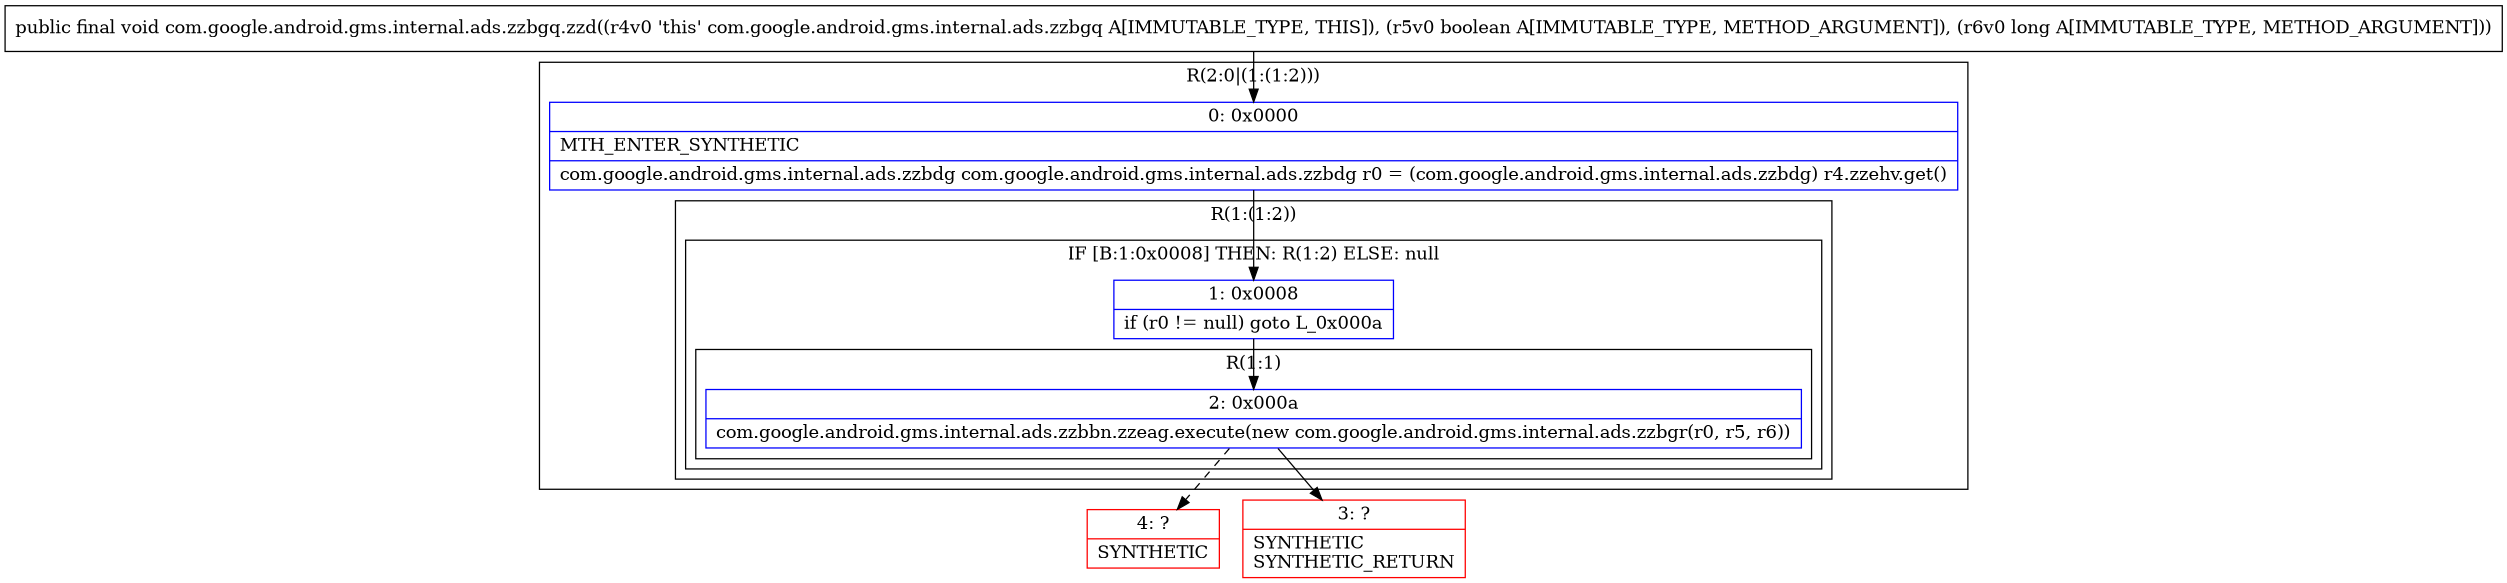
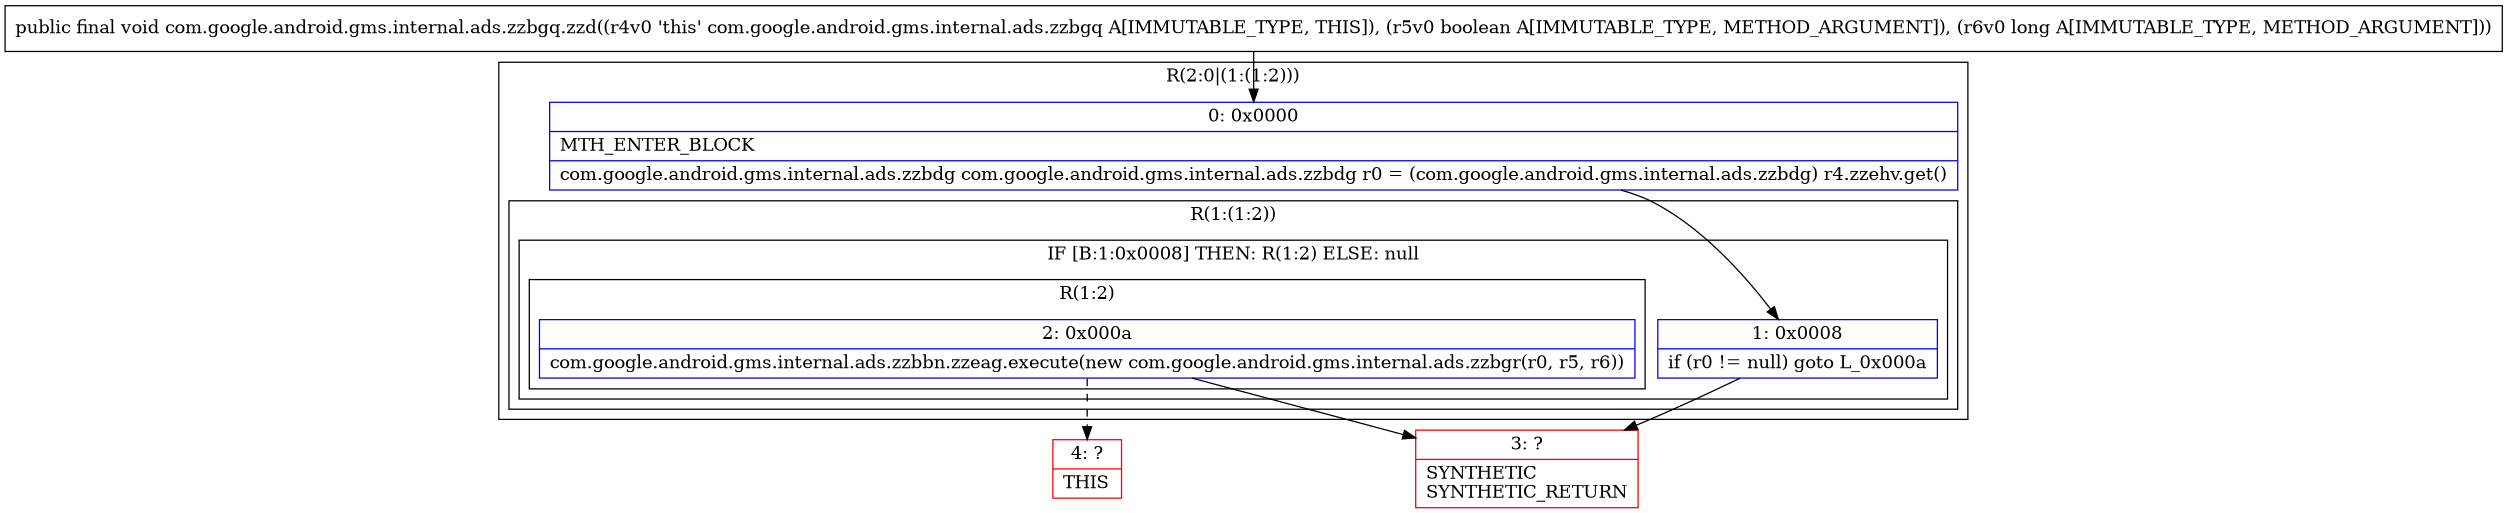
  digraph {
    node [color=blue shape=record]
    n1 [label="{2\:\ 0x000a|com.google.android.gms.internal.ads.zzbbn.zzeag.execute(new com.google.android.gms.internal.ads.zzbgr(r0, r5, r6))\l}"]
    n2 [label="{1\:\ 0x0008|if (r0 != null) goto L_0x000a\l}"]
-   n3 [label="{0\:\ 0x0000|MTH_ENTER_SYNTHETIC\l|com.google.android.gms.internal.ads.zzbdg com.google.android.gms.internal.ads.zzbdg r0 = (com.google.android.gms.internal.ads.zzbdg) r4.zzehv.get()\l}"]
-   n4 [color=red label="{4\:\ ?|SYNTHETIC\l}"]
+   n3 [label="{0\:\ 0x0000|MTH_ENTER_BLOCK\l|com.google.android.gms.internal.ads.zzbdg com.google.android.gms.internal.ads.zzbdg r0 = (com.google.android.gms.internal.ads.zzbdg) r4.zzehv.get()\l}"]
+   n4 [color=red label="{4\:\ ?|THIS\l}"]
    n5 [color=red label="{3\:\ ?|SYNTHETIC\lSYNTHETIC_RETURN\l}"]
    n6 [label="{public final void com.google.android.gms.internal.ads.zzbgq.zzd((r4v0 'this' com.google.android.gms.internal.ads.zzbgq A[IMMUTABLE_TYPE, THIS]), (r5v0 boolean A[IMMUTABLE_TYPE, METHOD_ARGUMENT]), (r6v0 long A[IMMUTABLE_TYPE, METHOD_ARGUMENT])) }" color=""]
    subgraph cluster_1 {
      label="R(2:0|(1:(1:2)))"
      n3
      subgraph cluster_2 {
        label="R(1:(1:2))"
        subgraph cluster_3 {
          label="IF [B:1:0x0008] THEN: R(1:2) ELSE: null"
          n2
          subgraph cluster_4 {
-           label="R(1:1)"
+           label="R(1:2)"
            n1
          }
        }
      }
    }
    n1 -> n4 [style=dashed]
    n1 -> n5
-   n2 -> n1
+   n2 -> n5
    n3 -> n2
    n6 -> n3
  }
